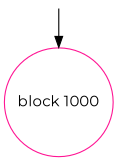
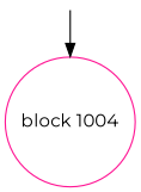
  digraph {
    fontname=Montserrat
    node [fontname=Montserrat]
    null [shape=point style=invis]
-   n2 [label="block 1000" shape=circle width=0.8 color=deeppink]
+   n2 [label="block 1004" shape=circle width=0.8 color=deeppink]
    null -> n2 [fontname=Montserrat]
  }
